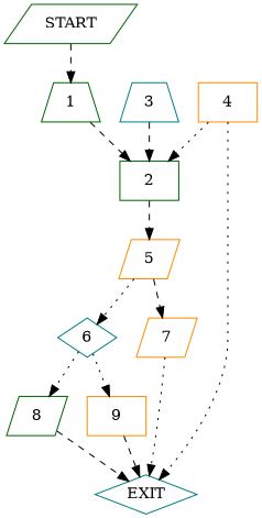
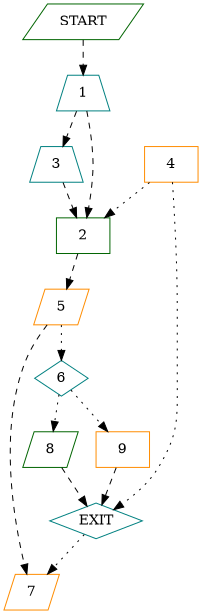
  digraph {
    node [color=teal shape=parallelogram]
    edge [style=dashed]
    n1 [color=darkgreen label=START]
-   1 [color=darkgreen shape=trapezium]
+   1 [shape=trapezium]
    2 [color=darkgreen shape=box]
    3 [shape=trapezium]
    n5 [label=EXIT shape=diamond]
    5 [color=darkorange]
    4 [color=darkorange shape=box]
    6 [shape=diamond]
    7 [color=darkorange]
    8 [color=darkgreen]
    9 [color=darkorange shape=box]
    n1 -> 1
    1 -> 2
+   1 -> 3
    2 -> 5
    3 -> 2
    5 -> 6 [style=dotted]
    5 -> 7
    4 -> 2 [style=dotted]
    4 -> n5 [style=dotted]
    6 -> 8 [style=dotted]
    6 -> 9 [style=dotted]
-   7 -> n5 [style=dotted]
+   n5 -> 7 [style=dotted]
    8 -> n5
    9 -> n5
  }
